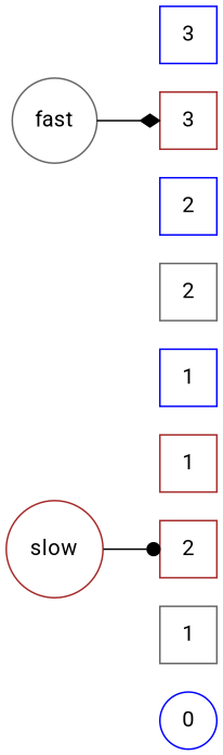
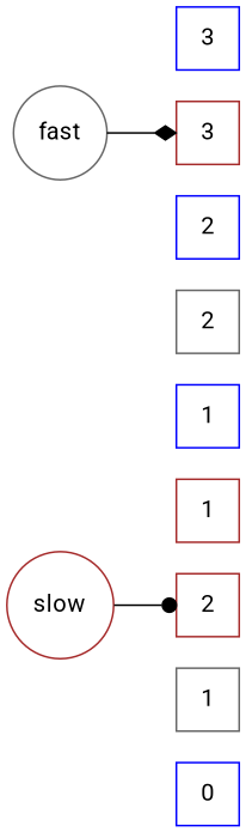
  digraph {
    fontname=Roboto
    rankdir=LR
    node [color=blue fontname=Roboto shape=square]
    edge [fontname=Roboto]
-   n1 [label=0 shape=circle]
+   n1 [label=0]
    n2 [color=gray40 label=1]
    n3 [color=brown label=2]
    n4 [color=brown label=1]
    n5 [label=1]
    n6 [color=gray40 label=2]
    n7 [label=2]
    n8 [color=brown label=3]
    n9 [label=3]
    slow [color=brown shape=circle]
    fast [color=gray40 shape=circle]
    subgraph sub_1 {
      rank=same
      n1
      n2
      n3
      n4
      n5
      n6
      n7
      n8
      n9
    }
    slow -> n3 [arrowhead=dot]
    fast -> n8 [arrowhead=diamond]
  }
